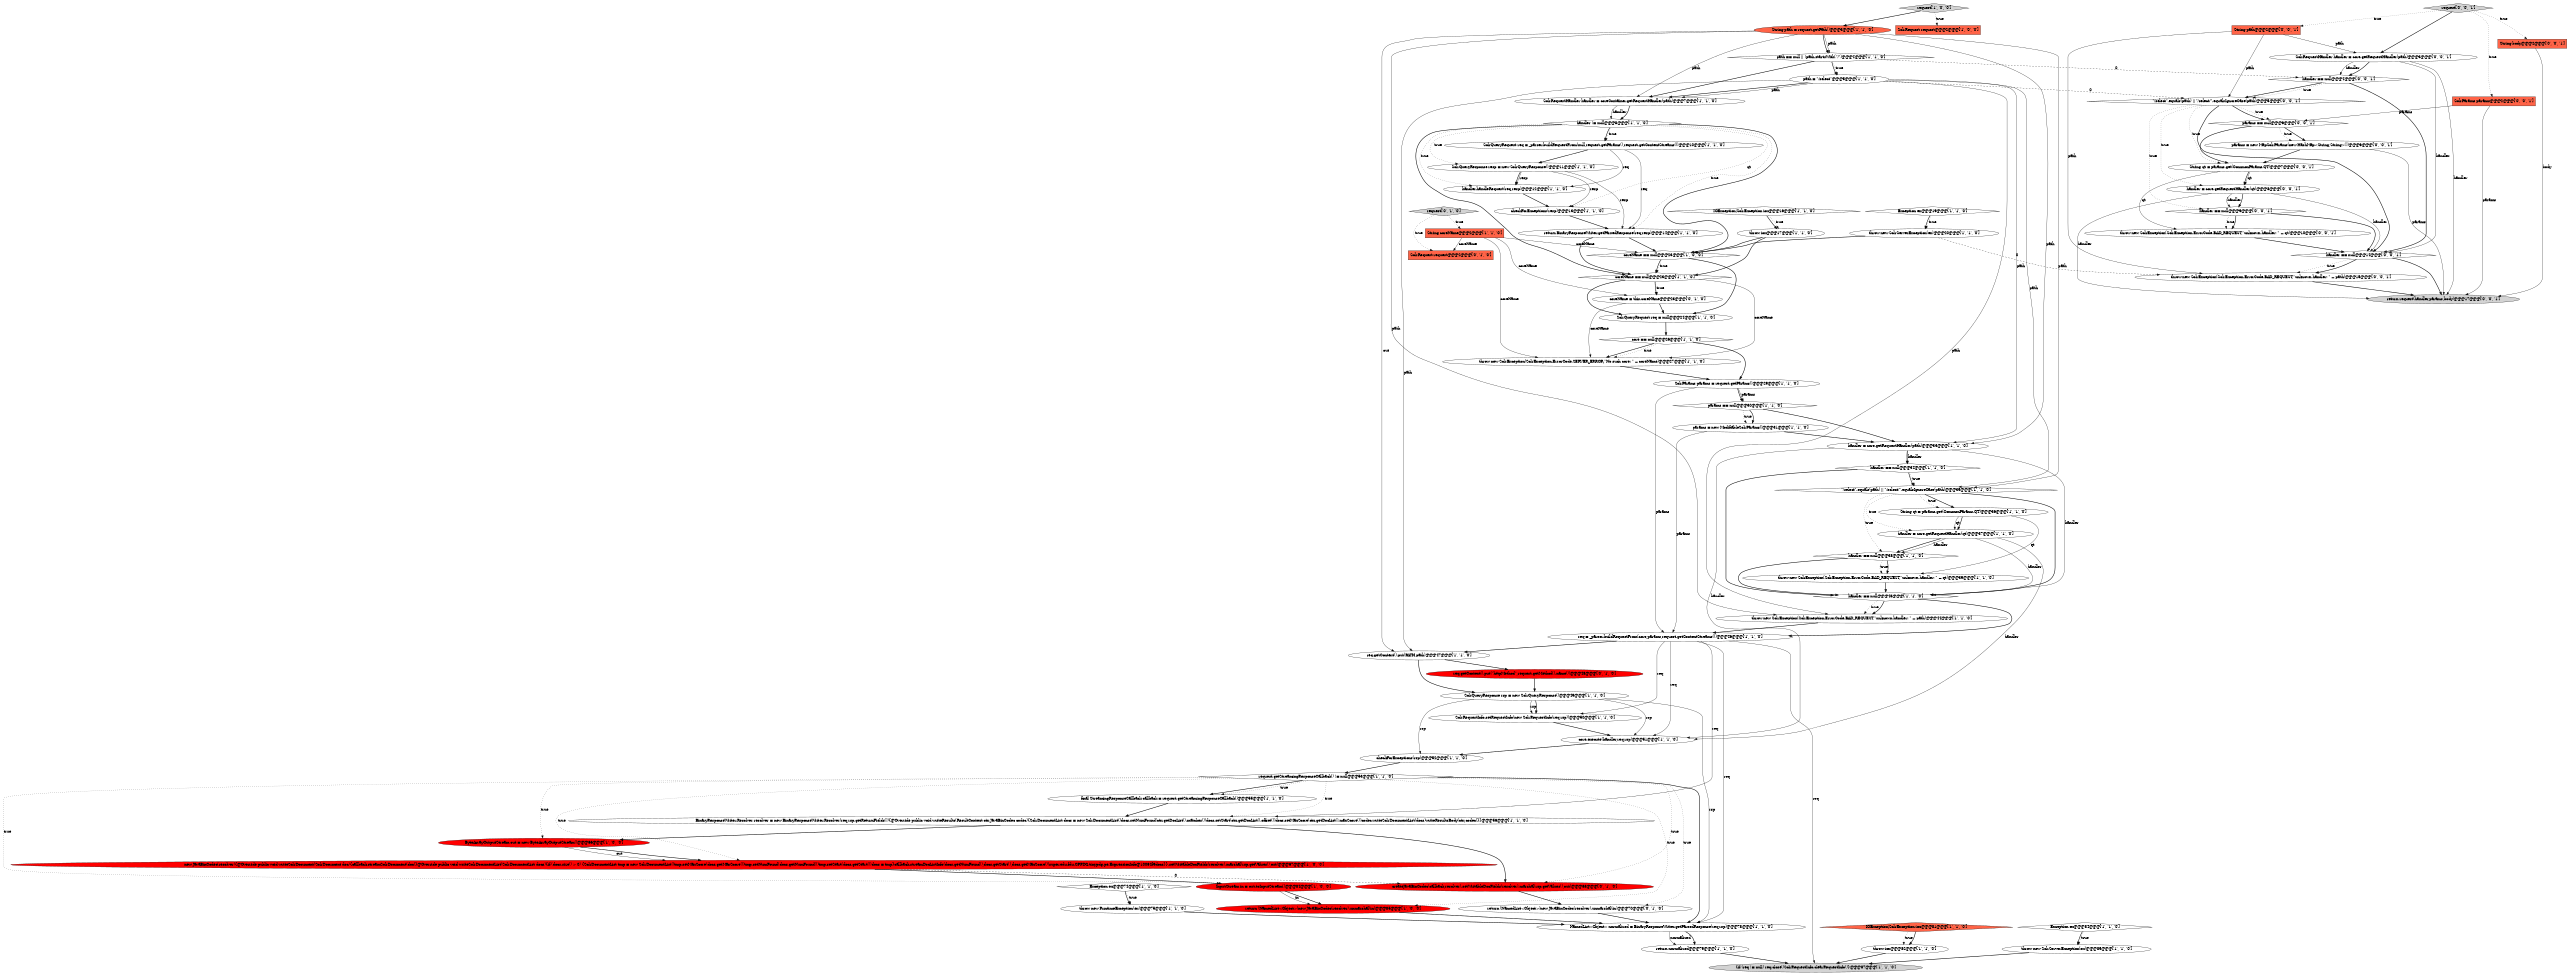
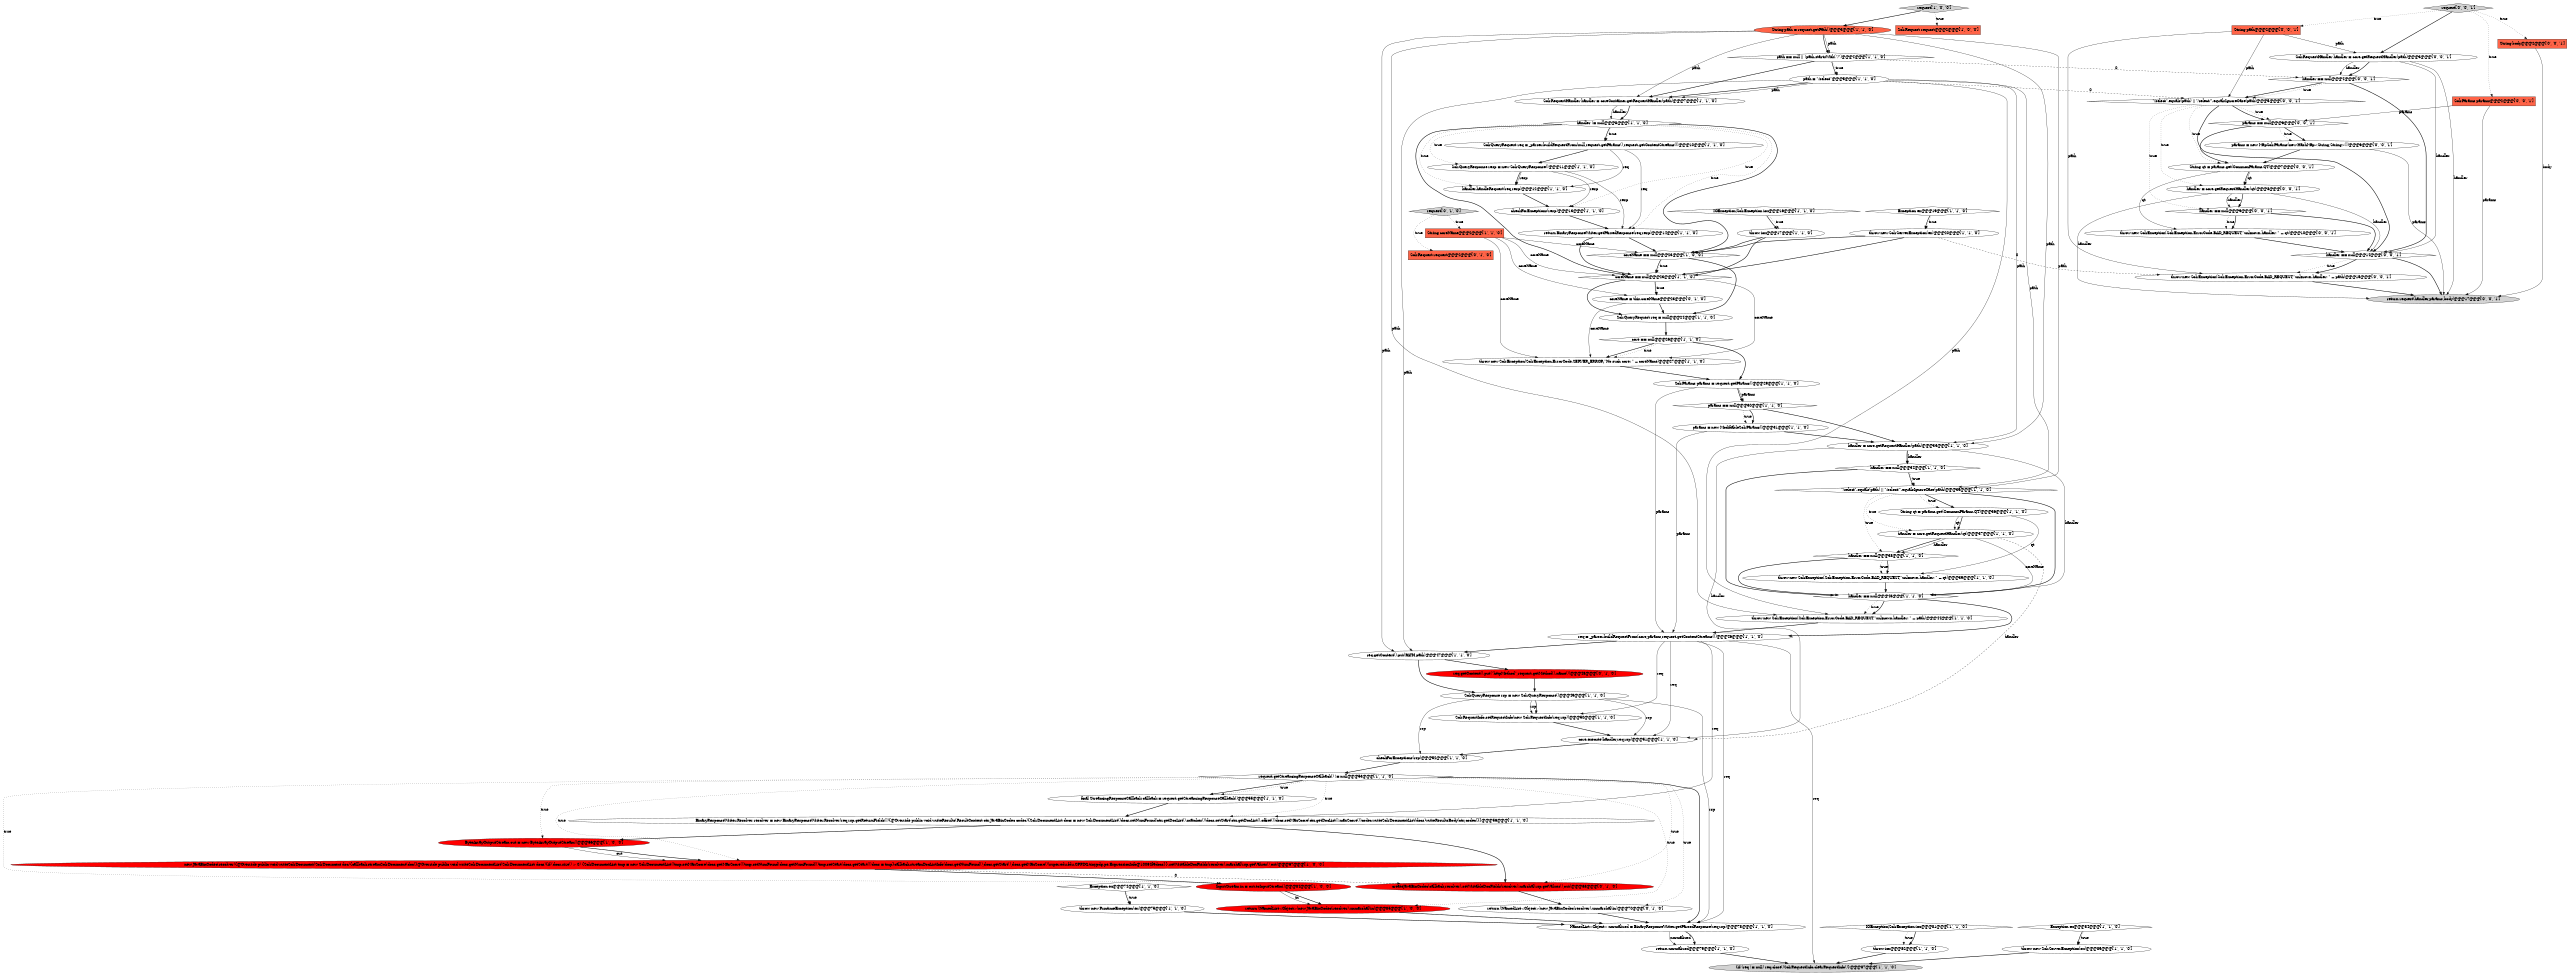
  digraph {
    node [fillcolor=white shape=ellipse style=filled]
    edge [style=bold]
    n1 [label="params == null@@@30@@@['1', '1', '0']" shape=diamond]
    n2 [label="params = new ModifiableSolrParams()@@@31@@@['1', '1', '0']"]
    n3 [label="handler = core.getRequestHandler(path)@@@33@@@['1', '1', '0']"]
    n4 [label="req = _parser.buildRequestFrom(core,params,request.getContentStreams())@@@46@@@['1', '1', '0']"]
    n5 [label="core.execute(handler,req,rsp)@@@51@@@['1', '1', '0']"]
    n6 [label="handler == null@@@43@@@['1', '1', '0']" shape=diamond]
    n7 [label="handler == null@@@34@@@['1', '1', '0']" shape=diamond]
    n8 [fillcolor=red label="new JavaBinCodec(resolver){@Override public void writeSolrDocument(SolrDocument doc){callback.streamSolrDocument(doc)}@Override public void writeSolrDocumentList(SolrDocumentList docs){if (docs.size() > 0) {SolrDocumentList tmp = new SolrDocumentList()tmp.setMaxScore(docs.getMaxScore())tmp.setNumFound(docs.getNumFound())tmp.setStart(docs.getStart())docs = tmp}callback.streamDocListInfo(docs.getNumFound(),docs.getStart(),docs.getMaxScore())super.edu.fdu.CPPDG.tinypdg.pe.ExpressionInfo@10064f9docs}}.setWritableDocFields(resolver).marshal(rsp.getValues(),out)@@@67@@@['1', '0', '0']"]
    n9 [fillcolor=red label="createJavaBinCodec(callback,resolver).setWritableDocFields(resolver).marshal(rsp.getValues(),out)@@@68@@@['0', '1', '0']"]
    n10 [fillcolor=red label="InputStream in = out.toInputStream()@@@84@@@['1', '0', '0']"]
    n11 [label="return (NamedList<Object>)new JavaBinCodec(resolver).unmarshal(in)@@@70@@@['0', '1', '0']"]
    n12 [fillcolor=red label="return (NamedList<Object>)new JavaBinCodec(resolver).unmarshal(in)@@@85@@@['1', '0', '0']"]
    n13 [label="BinaryResponseWriter.Resolver resolver = new BinaryResponseWriter.Resolver(req,rsp.getReturnFields()){@Override public void writeResults(ResultContext ctx,JavaBinCodec codec){SolrDocumentList docs = new SolrDocumentList()docs.setNumFound(ctx.getDocList().matches())docs.setStart(ctx.getDocList().offset())docs.setMaxScore(ctx.getDocList().maxScore())codec.writeSolrDocumentList(docs)writeResultsBody(ctx,codec)}}@@@56@@@['1', '1', '0']"]
    n14 [fillcolor=red label="ByteArrayOutputStream out = new ByteArrayOutputStream()@@@66@@@['1', '0', '0']"]
    n15 [label="req.getContext().put(PATH,path)@@@47@@@['1', '1', '0']"]
    n16 [fillcolor=lightgray label="{if (req != null) req.close()SolrRequestInfo.clearRequestInfo()}@@@87@@@['1', '1', '0']"]
    n17 [label="SolrRequestInfo.setRequestInfo(new SolrRequestInfo(req,rsp))@@@50@@@['1', '1', '0']"]
    n18 [label="NamedList<Object> normalized = BinaryResponseWriter.getParsedResponse(req,rsp)@@@78@@@['1', '1', '0']"]
    n19 [label="checkForExceptions(rsp)@@@52@@@['1', '1', '0']"]
    n20 [fillcolor=red label="req.getContext().put(\"httpMethod\",request.getMethod().name())@@@48@@@['0', '1', '0']"]
    n21 [label="SolrQueryResponse rsp = new SolrQueryResponse()@@@49@@@['1', '1', '0']"]
    n22 [label="return normalized@@@79@@@['1', '1', '0']"]
    n23 [label="throw iox@@@82@@@['1', '1', '0']"]
    n24 [label="throw new SolrException(SolrException.ErrorCode.SERVER_ERROR,\"No such core: \" + coreName)@@@27@@@['1', '1', '0']"]
    n25 [label="SolrParams params = request.getParams()@@@29@@@['1', '1', '0']"]
    n26 [label="Exception ex@@@74@@@['1', '1', '0']" shape=diamond]
    n27 [label="throw new RuntimeException(ex)@@@75@@@['1', '1', '0']"]
    n28 [label="path = \"/select\"@@@5@@@['1', '1', '0']"]
    n29 [label="\"/select\".equals(path) || \"/select/\".equalsIgnoreCase(path)@@@35@@@['1', '1', '0']" shape=diamond]
    n30 [label="SolrRequestHandler handler = coreContainer.getRequestHandler(path)@@@7@@@['1', '1', '0']"]
    n31 [label="\"/select\".equals(path) || \"/select/\".equalsIgnoreCase(path)@@@5@@@['0', '0', '1']" shape=diamond]
    n32 [label="throw new SolrException(SolrException.ErrorCode.BAD_REQUEST,\"unknown handler: \" + path)@@@44@@@['1', '1', '0']"]
    n33 [label="handler = core.getRequestHandler(qt)@@@37@@@['1', '1', '0']"]
    n34 [label="String qt = params.get(CommonParams.QT)@@@36@@@['1', '1', '0']"]
    n35 [label="handler == null@@@38@@@['1', '1', '0']" shape=diamond]
    n36 [label="handler != null@@@8@@@['1', '1', '0']" shape=diamond]
    n37 [label="handler == null@@@14@@@['0', '0', '1']" shape=diamond]
    n38 [label="params == null@@@6@@@['0', '0', '1']" shape=diamond]
    n39 [label="String qt = params.get(CommonParams.QT)@@@7@@@['0', '0', '1']"]
    n40 [label="handler == null@@@9@@@['0', '0', '1']" shape=diamond]
    n41 [label="handler = core.getRequestHandler(qt)@@@8@@@['0', '0', '1']"]
    n42 [label="throw new SolrException(SolrException.ErrorCode.BAD_REQUEST,\"unknown handler: \" + qt)@@@39@@@['1', '1', '0']"]
    n43 [label="request.getStreamingResponseCallback() != null@@@53@@@['1', '1', '0']" shape=diamond]
    n44 [label="SolrRequestHandler handler = core.getRequestHandler(path)@@@3@@@['0', '0', '1']"]
    n45 [label="handler == null@@@4@@@['0', '0', '1']" shape=diamond]
    n46 [fillcolor=lightgray label="return request(handler,params,body)@@@17@@@['0', '0', '1']"]
    n47 [label="throw new SolrException(SolrException.ErrorCode.BAD_REQUEST,\"unknown handler: \" + path)@@@15@@@['0', '0', '1']"]
    n48 [fillcolor=lightgray label="request['1', '0', '0']" shape=diamond]
    n49 [fillcolor=tomato label="String path = request.getPath()@@@3@@@['1', '1', '0']"]
    n50 [fillcolor=tomato label="SolrRequest request@@@2@@@['1', '0', '0']" shape=box]
    n51 [fillcolor=tomato label="String coreName@@@2@@@['1', '1', '0']" shape=box]
    n52 [label="coreName = this.coreName@@@23@@@['0', '1', '0']"]
    n53 [label="coreName == null@@@23@@@['1', '1', '0']" shape=diamond]
    n54 [label="coreName == null@@@23@@@['1', '0', '0']" shape=diamond]
    n55 [label="path == null || !path.startsWith(\"/\")@@@4@@@['1', '1', '0']" shape=diamond]
    n56 [label="SolrQueryResponse resp = new SolrQueryResponse()@@@11@@@['1', '1', '0']"]
    n57 [label="handler.handleRequest(req,resp)@@@12@@@['1', '1', '0']"]
    n58 [label="checkForExceptions(resp)@@@13@@@['1', '1', '0']"]
    n59 [label="return BinaryResponseWriter.getParsedResponse(req,resp)@@@14@@@['1', '1', '0']"]
    n60 [label="SolrQueryRequest req = _parser.buildRequestFrom(null,request.getParams(),request.getContentStreams())@@@10@@@['1', '1', '0']"]
    n61 [label="params = new MapSolrParams(new HashMap<String,String>())@@@6@@@['0', '0', '1']"]
    n62 [label="throw new SolrException(SolrException.ErrorCode.BAD_REQUEST,\"unknown handler: \" + qt)@@@10@@@['0', '0', '1']"]
    n63 [label="Exception ex@@@84@@@['1', '1', '0']" shape=diamond]
    n64 [label="throw new SolrServerException(ex)@@@85@@@['1', '1', '0']"]
-   n65 [fillcolor=tomato label="IOException|SolrException iox@@@81@@@['1', '1', '0']" shape=diamond]
+   n65 [label="IOException|SolrException iox@@@81@@@['1', '1', '0']" shape=diamond]
    n66 [fillcolor=tomato label="SolrRequest request@@@2@@@['0', '1', '0']" shape=box]
    n67 [label="SolrQueryRequest req = null@@@24@@@['1', '1', '0']"]
    n68 [label="core == null@@@26@@@['1', '1', '0']" shape=diamond]
    n69 [label="final StreamingResponseCallback callback = request.getStreamingResponseCallback()@@@55@@@['1', '1', '0']"]
    n70 [label="throw new SolrServerException(ex)@@@20@@@['1', '1', '0']"]
    n71 [fillcolor=lightgray label="request['0', '0', '1']" shape=diamond]
    n72 [fillcolor=tomato label="SolrParams params@@@2@@@['0', '0', '1']" shape=box]
    n73 [fillcolor=tomato label="String path@@@2@@@['0', '0', '1']" shape=box]
    n74 [fillcolor=tomato label="String body@@@2@@@['0', '0', '1']" shape=box]
    n75 [fillcolor=lightgray label="request['0', '1', '0']" shape=diamond]
    n76 [label="IOException|SolrException iox@@@16@@@['1', '1', '0']" shape=diamond]
    n77 [label="throw iox@@@17@@@['1', '1', '0']"]
    n78 [label="Exception ex@@@19@@@['1', '1', '0']" shape=diamond]
    n1 -> n2
    n1 -> n2 [label=true style=dotted]
    n1 -> n3
    n2 -> n3
    n2 -> n4 [label=params style=solid]
    n3 -> n5 [label=handler style=solid]
    n3 -> n6 [label=handler style=solid]
    n3 -> n7
    n3 -> n7 [label=handler style=solid]
    n4 -> n5 [label=req style=solid]
    n4 -> n13 [label=req style=solid]
    n4 -> n15
    n4 -> n16 [label=req style=solid]
    n4 -> n17 [label=req style=solid]
    n4 -> n18 [label=req style=solid]
    n5 -> n19
    n6 -> n4
    n6 -> n32 [label=true style=dotted]
    n6 -> n32
    n7 -> n6
    n7 -> n29
    n7 -> n29 [label=true style=dotted]
    n8 -> n9 [label=0 style=dashed]
    n8 -> n10
    n9 -> n11
    n10 -> n12
    n10 -> n12 [label=in style=solid]
    n11 -> n18
    n12 -> n18
    n13 -> n9
    n13 -> n14
    n14 -> n8 [label=out style=solid]
    n14 -> n8
    n15 -> n20
    n15 -> n21
    n17 -> n5
    n18 -> n22
    n18 -> n22 [label=normalized style=solid]
    n19 -> n43
    n20 -> n21
    n21 -> n5 [label=rsp style=solid]
    n21 -> n17 [label=rsp style=solid]
    n21 -> n17
    n21 -> n18 [label=rsp style=solid]
    n21 -> n19 [label=rsp style=solid]
    n22 -> n16
    n23 -> n16
    n24 -> n25
    n25 -> n1
    n25 -> n1 [label=params style=solid]
    n25 -> n4 [label=params style=solid]
    n26 -> n27
    n26 -> n27 [label=true style=dotted]
    n27 -> n18
    n28 -> n3 [label=path style=solid]
    n28 -> n15 [label=path style=solid]
    n28 -> n29 [label=path style=solid]
    n28 -> n30
    n28 -> n30 [label=path style=solid]
    n28 -> n31 [label=0 style=dashed]
    n28 -> n32 [label=path style=solid]
    n29 -> n6
    n29 -> n33 [label=true style=dotted]
    n29 -> n34
    n29 -> n34 [label=true style=dotted]
    n29 -> n35 [label=true style=dotted]
    n30 -> n36 [label=handler style=solid]
    n30 -> n36
    n31 -> n37
    n31 -> n38 [label=true style=dotted]
    n31 -> n38
    n31 -> n39 [label=true style=dotted]
    n31 -> n40 [label=true style=dotted]
    n31 -> n41 [label=true style=dotted]
    n32 -> n4
-   n33 -> n5 [label=handler style=solid]
-   n33 -> n6 [label=handler style=solid]
+   n33 -> n5 [label=handler style=dashed]
+   n33 -> n6 [label=coreName style=solid]
    n33 -> n35
    n33 -> n35 [label=handler style=solid]
    n34 -> n33 [label=qt style=solid]
    n34 -> n33
    n34 -> n42 [label=qt style=solid]
    n35 -> n6
    n35 -> n42 [label=true style=dotted]
    n35 -> n42
    n36 -> n53
    n36 -> n54
    n36 -> n56 [label=true style=dotted]
    n36 -> n57 [label=true style=dotted]
-   n36 -> n58 [label=qt style=dotted]
+   n36 -> n58 [label=true style=dotted]
    n36 -> n59 [label=true style=dotted]
    n36 -> n60
    n36 -> n60 [label=true style=dotted]
    n37 -> n46
    n37 -> n47 [label=true style=dotted]
    n37 -> n47
    n38 -> n39
    n38 -> n61
    n38 -> n61 [label=true style=dotted]
    n39 -> n41 [label=qt style=solid]
    n39 -> n41
    n39 -> n62 [label=qt style=solid]
    n40 -> n37
    n40 -> n62 [label=true style=dotted]
    n40 -> n62
    n41 -> n37 [label=handler style=solid]
    n41 -> n40 [label=handler style=solid]
    n41 -> n40
    n41 -> n46 [label=handler style=solid]
    n42 -> n6
    n43 -> n8 [label=true style=dotted]
    n43 -> n9 [label=true style=dotted]
    n43 -> n10 [label=true style=dotted]
    n43 -> n11 [label=true style=dotted]
    n43 -> n12 [label=true style=dotted]
    n43 -> n13 [label=true style=dotted]
    n43 -> n14 [label=true style=dotted]
    n43 -> n18
    n43 -> n69
    n43 -> n69 [label=true style=dotted]
    n44 -> n37 [label=handler style=solid]
    n44 -> n45 [label=handler style=solid]
    n44 -> n45
    n44 -> n46 [label=handler style=solid]
    n45 -> n31
    n45 -> n31 [label=true style=dotted]
    n45 -> n37
    n47 -> n46
    n48 -> n49
    n48 -> n50 [label=true style=dotted]
    n49 -> n3 [label=path style=solid]
-   n49 -> n15 [label=out style=solid]
+   n49 -> n15 [label=path style=solid]
    n49 -> n29 [label=path style=solid]
    n49 -> n30 [label=path style=solid]
    n49 -> n32 [label=path style=solid]
    n49 -> n55
    n49 -> n55 [label=path style=solid]
    n51 -> n24 [label=coreName style=solid]
    n51 -> n52 [label=coreName style=solid]
-   n51 -> n66 [label=coreName style=solid]
+   n51 -> n53 [label=coreName style=solid]
    n51 -> n54 [label=coreName style=solid]
    n52 -> n24 [label=coreName style=solid]
    n52 -> n67
    n53 -> n24 [label=coreName style=solid]
    n53 -> n52 [label=true style=dotted]
    n53 -> n52
    n53 -> n67
    n54 -> n53
    n54 -> n53 [label=true style=dotted]
    n54 -> n67
    n55 -> n28
    n55 -> n28 [label=true style=dotted]
    n55 -> n30
    n55 -> n45 [label=0 style=dashed]
    n56 -> n57 [label=resp style=solid]
    n56 -> n57
    n56 -> n58 [label=resp style=solid]
    n56 -> n59 [label=resp style=solid]
    n57 -> n58
    n58 -> n59
    n59 -> n53
    n59 -> n54
    n60 -> n56
    n60 -> n57 [label=req style=solid]
    n60 -> n59 [label=req style=solid]
    n61 -> n39
    n61 -> n46 [label=params style=solid]
    n62 -> n37
    n63 -> n64
    n63 -> n64 [label=true style=dotted]
    n64 -> n16
    n65 -> n23 [label=true style=dotted]
    n65 -> n23
    n67 -> n68
    n68 -> n24
    n68 -> n24 [label=true style=dotted]
    n68 -> n25
    n69 -> n13
    n70 -> n47 [label=0 style=dashed]
+   n70 -> n53
    n70 -> n54
    n71 -> n44
    n71 -> n72 [label=true style=dotted]
    n71 -> n73 [label=true style=dotted]
    n71 -> n74 [label=true style=dotted]
    n72 -> n38 [label=params style=solid]
    n72 -> n46 [label=params style=solid]
    n73 -> n31 [label=path style=solid]
    n73 -> n44 [label=path style=solid]
    n73 -> n47 [label=path style=solid]
    n74 -> n46 [label=body style=solid]
    n75 -> n51 [label=true style=dotted]
    n75 -> n66 [label=true style=dotted]
    n76 -> n77
    n76 -> n77 [label=true style=dotted]
    n77 -> n53
    n77 -> n54
    n78 -> n70 [label=true style=dotted]
    n78 -> n70
  }
